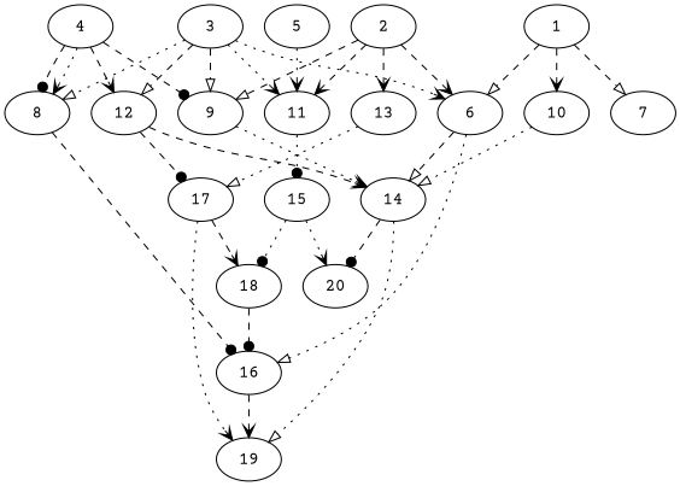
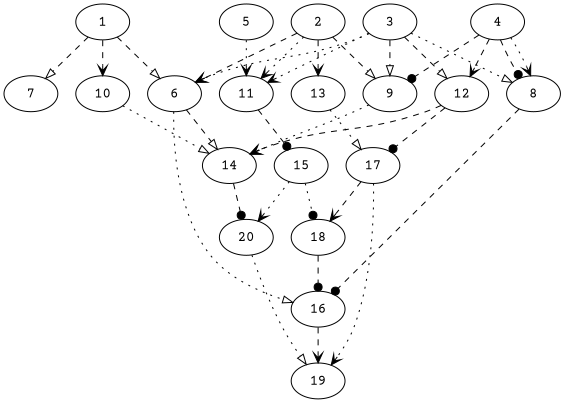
  digraph {
    fontname="Courier Prime"
    node [alpha=0.04 fontname="Courier Prime"]
    edge [arrowhead=vee fontname="Courier Prime" style=dashed]
    1 [expect_size=48671744]
    6 [alpha=0.06 expect_size=50356224]
    7 [alpha=0.11 expect_size=42795008]
    10 [alpha=0.02 expect_size=26269696]
    14 [alpha=0.02 expect_size=7599104]
    16 [alpha=0.18 expect_size=12663808]
    19 [alpha=0.09 expect_size=49245184]
    20 [expect_size=41506816]
    2 [alpha=0.16 expect_size=34391040]
    9 [alpha=0.17 expect_size=50631680]
    11 [alpha=0.13 expect_size=30702592]
    13 [alpha=0.18 expect_size=30718976]
    15 [alpha=0.01 expect_size=40718336]
    17 [alpha=0.08 expect_size=27574272]
    18 [alpha=0.13 expect_size=5554176]
    3 [alpha=0.10 expect_size=45894656]
    8 [alpha=0.19 expect_size=41508864]
    12 [alpha=0.17 expect_size=41155584]
    4 [alpha=0.14 expect_size=29491200]
    5 [alpha=0.08 expect_size=32051200]
    1 -> 6 [arrowhead=onormal]
    1 -> 7 [arrowhead=onormal]
    1 -> 10
    6 -> 14 [arrowhead=onormal]
    6 -> 16 [arrowhead=onormal style=dotted]
    10 -> 14 [arrowhead=onormal style=dotted]
-   14 -> 19 [arrowhead=onormal style=dotted]
+   20 -> 19 [arrowhead=onormal style=dotted]
    14 -> 20 [arrowhead=dot]
    16 -> 19
    2 -> 6
    2 -> 9 [arrowhead=onormal]
-   2 -> 11
+   2 -> 11 [style=dotted]
    2 -> 13
    9 -> 14 [style=dotted]
-   11 -> 15 [arrowhead=dot style=dotted]
+   11 -> 15 [arrowhead=dot]
    13 -> 17 [arrowhead=onormal style=dotted]
    15 -> 20 [style=dotted]
    15 -> 18 [arrowhead=dot style=dotted]
    17 -> 19 [style=dotted]
    17 -> 18
    18 -> 16 [arrowhead=dot]
    3 -> 6 [style=dotted]
    3 -> 9 [arrowhead=onormal]
    3 -> 11 [style=dotted]
    3 -> 8 [arrowhead=onormal style=dotted]
    3 -> 12 [arrowhead=onormal]
    8 -> 16 [arrowhead=dot]
    12 -> 14
    12 -> 17 [arrowhead=dot]
    4 -> 9 [arrowhead=dot]
    4 -> 8 [arrowhead=dot]
    4 -> 8 [style=dotted]
    4 -> 12
    5 -> 11 [style=dotted]
  }
